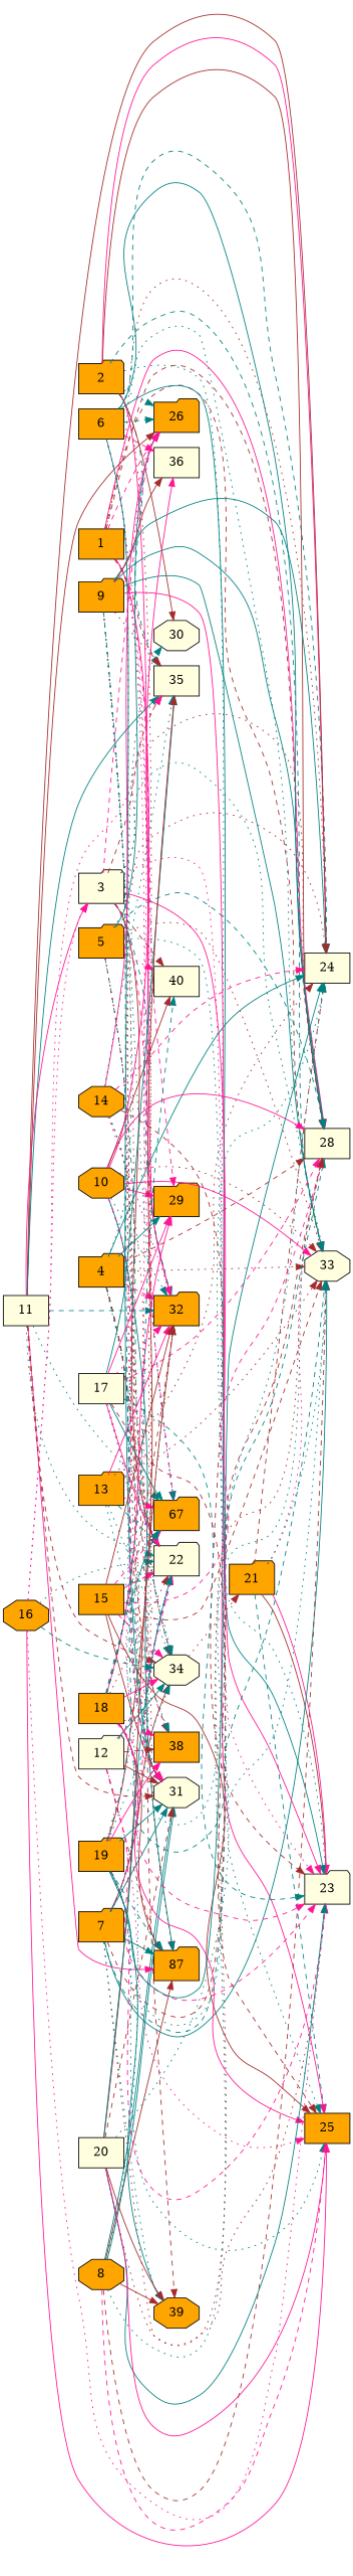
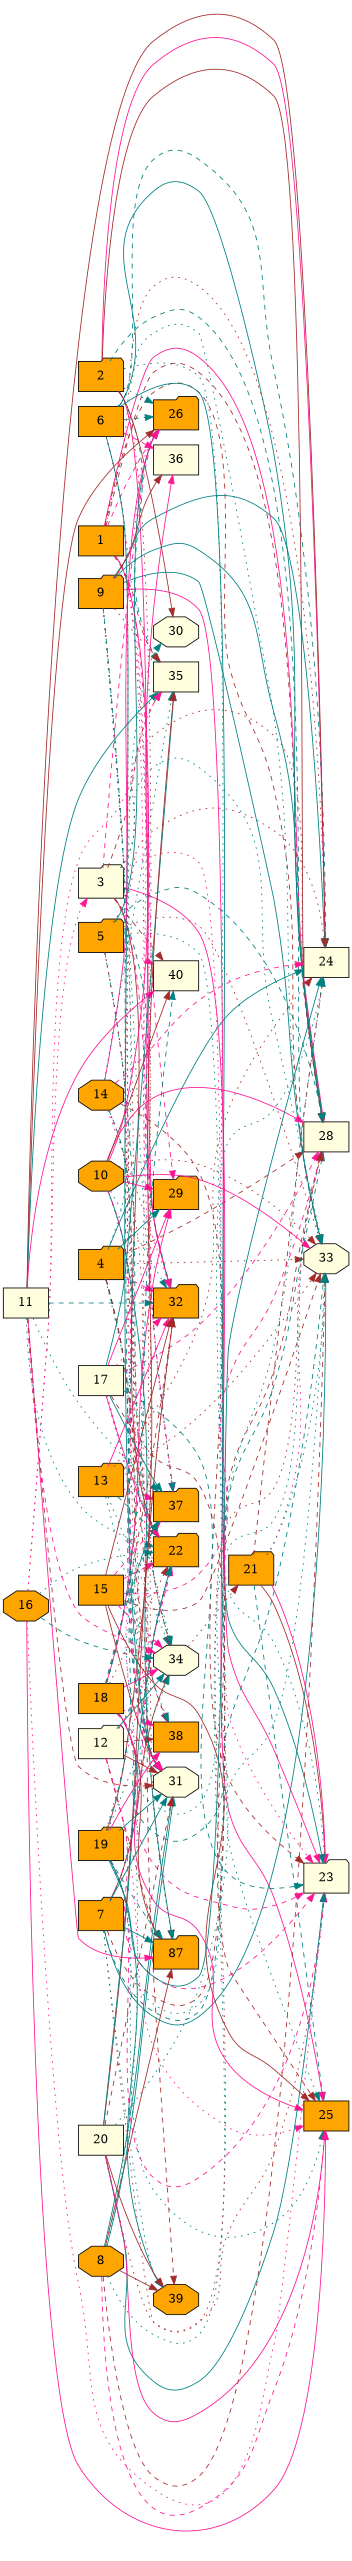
  digraph {
    rankdir=LR
    node [alpha=0.05 fillcolor=orange shape=folder style=filled]
    edge [color=teal style=dotted]
    1 [alpha=0.09 expect_size=14028800 shape=box]
    24 [expect_size=38843392 fillcolor=lightyellow shape=box]
    26 [alpha=0.13 expect_size=23694336]
    n4 [alpha=0.18 expect_size=28025856 label=87]
    28 [expect_size=51059712 fillcolor=lightyellow shape=box]
    29 [alpha=0.17 expect_size=35419136]
    32 [alpha=0.01 expect_size=29896704]
    33 [alpha=0.16 expect_size=45084672 fillcolor=lightyellow shape=octagon]
    35 [alpha=0.02 expect_size=44680192 fillcolor=lightyellow shape=box]
    38 [alpha=0.14 expect_size=13455360 shape=box]
    2 [alpha=0.14 expect_size=20675584]
    23 [alpha=0.15 expect_size=50388992 fillcolor=lightyellow]
    30 [alpha=0.13 expect_size=13580288 fillcolor=lightyellow shape=octagon]
    34 [alpha=0.08 expect_size=32908288 fillcolor=lightyellow shape=octagon]
    21 [alpha=0.02 expect_size=31680512]
    3 [expect_size=15232000 fillcolor=lightyellow]
-   22 [alpha=0.06 expect_size=11515904 fillcolor=lightyellow]
+   22 [alpha=0.06 expect_size=11515904]
    25 [alpha=0.16 expect_size=10328064 shape=box]
-   37 [alpha=0.01 expect_size=18759680 label=67]
+   37 [alpha=0.01 expect_size=18759680]
    40 [alpha=0.08 expect_size=19339264 fillcolor=lightyellow shape=box]
    4 [alpha=0.04 expect_size=9369600]
    31 [alpha=0.18 expect_size=24539136 fillcolor=lightyellow shape=octagon]
    39 [alpha=0.00 expect_size=26032128 shape=octagon]
    5 [alpha=0.08 expect_size=7428096]
    6 [alpha=0.02 expect_size=18935808 shape=box]
    36 [alpha=0.06 expect_size=35399680 fillcolor=lightyellow shape=box]
    7 [alpha=0.07 expect_size=23937024]
    8 [alpha=0.16 expect_size=11788288 shape=octagon]
    9 [alpha=0.07 expect_size=15278080]
    10 [alpha=0.11 expect_size=15384576 shape=octagon]
    11 [alpha=0.11 expect_size=25548800 fillcolor=lightyellow shape=box]
    12 [alpha=0.16 expect_size=47950848 fillcolor=lightyellow]
    13 [alpha=0.15 expect_size=33570816]
    14 [alpha=0.08 expect_size=46425088 shape=octagon]
    15 [alpha=0.06 expect_size=9665536 shape=box]
    16 [alpha=0.02 expect_size=27671552 shape=octagon]
    17 [alpha=0.10 expect_size=31895552 fillcolor=lightyellow shape=box]
    18 [alpha=0.13 expect_size=47276032 shape=box]
    19 [alpha=0.11 expect_size=37995520]
    20 [expect_size=6749184 fillcolor=lightyellow shape=box]
    1 -> 24 [color=brown]
    1 -> 26 [color=deeppink style=dashed]
    1 -> n4 [color=brown]
    1 -> 28 [color=brown style=dashed]
    1 -> 28 [color=deeppink style=solid]
    1 -> 29 [color=deeppink style=dashed]
    1 -> 32 [color=deeppink style=solid]
    1 -> 33 [color=brown style=dashed]
    1 -> 35 [color=brown style=dashed]
    1 -> 38 [color=deeppink]
    2 -> 24 [color=deeppink style=solid]
    2 -> 26
    2 -> 28 [color=brown style=solid]
    2 -> 32 [color=deeppink style=solid]
    2 -> 33 [style=dashed]
    2 -> 35 [style=dashed]
    2 -> 23
    2 -> 30 [color=brown style=solid]
    2 -> 34 [color=brown]
    34 -> 21 [color=brown]
    21 -> 24 [color=brown style=dashed]
    21 -> 28 [color=deeppink]
    21 -> 33
    21 -> 23 [color=brown style=solid]
    21 -> 23 [color=deeppink style=solid]
    21 -> 25 [style=dashed]
    3 -> 26 [color=deeppink style=dashed]
    3 -> 28 [color=brown]
    3 -> 32 [style=dashed]
    3 -> 33
    3 -> 35 [color=brown style=dashed]
    3 -> 23 [color=deeppink]
    3 -> 22 [color=brown style=solid]
    3 -> 25 [color=deeppink style=solid]
    3 -> 37 [color=deeppink style=dashed]
    3 -> 40 [color=brown style=dashed]
    4 -> 24 [style=solid]
    4 -> 28 [color=brown style=dashed]
    4 -> 29 [style=solid]
    4 -> 32 [color=deeppink style=dashed]
    4 -> 33 [color=brown]
    4 -> 38 [color=brown style=dashed]
    4 -> 30
    4 -> 22
    4 -> 31 [style=dashed]
    4 -> 39 [color=brown style=dashed]
    5 -> 24 [color=brown]
    5 -> 26 [style=solid]
    5 -> 28 [style=dashed]
    5 -> 33 [color=brown]
    5 -> 34 [style=dashed]
    5 -> 22 [color=deeppink]
    5 -> 25
    5 -> 40 [color=deeppink]
    5 -> 31 [color=brown]
    6 -> 24 [style=dashed]
    6 -> 26 [style=dashed]
    6 -> 28 [style=solid]
    6 -> 33
    6 -> 23 [style=solid]
    6 -> 22 [color=brown]
    6 -> 37 [color=deeppink]
    6 -> 31 [style=solid]
    6 -> 36 [color=deeppink style=dashed]
    7 -> n4 [style=solid]
    7 -> 28 [style=dashed]
    7 -> 28 [color=brown style=dashed]
    7 -> 32
    7 -> 33 [style=solid]
    7 -> 23 [color=brown]
    7 -> 34 [color=brown style=solid]
    7 -> 22 [color=deeppink style=dashed]
    7 -> 37
    7 -> 31 [style=solid]
    7 -> 39
    8 -> n4 [color=brown style=solid]
    8 -> 28
    8 -> 33 [color=brown style=dashed]
    8 -> 22
    8 -> 25 [color=deeppink style=dashed]
    8 -> 31 [style=solid]
    8 -> 31 [style=solid]
    8 -> 39 [color=brown style=solid]
    9 -> 24 [style=solid]
    9 -> 26 [color=deeppink]
    9 -> n4 [color=brown]
    9 -> 28 [style=solid]
    9 -> 33 [style=solid]
    9 -> 35 [color=brown]
    9 -> 23 [color=deeppink style=solid]
    9 -> 22 [color=brown]
    9 -> 37
    9 -> 31 [style=dashed]
    9 -> 36 [color=brown style=solid]
    10 -> n4 [style=solid]
    10 -> 28 [color=deeppink style=solid]
    10 -> 29 [color=deeppink style=solid]
    10 -> 32
    10 -> 33 [color=deeppink style=solid]
    10 -> 33 [color=brown]
    10 -> 22
    10 -> 40 [color=brown style=solid]
    10 -> 31 [color=deeppink style=dashed]
    10 -> 36 [color=deeppink style=solid]
    11 -> 24 [color=brown style=solid]
    11 -> 26 [color=brown style=solid]
    11 -> n4 [color=deeppink style=solid]
    11 -> 32 [style=dashed]
    11 -> 35 [style=solid]
-   11 -> 34 [color=brown style=dashed]
+   11 -> 34 [color=deeppink style=dashed]
    11 -> 22
    11 -> 37
-   11 -> 3 [color=deeppink style=solid]
+   11 -> 40 [color=deeppink style=solid]
    11 -> 31 [color=brown style=dashed]
    12 -> n4 [color=brown style=dashed]
    12 -> 38 [color=brown style=dashed]
    12 -> 23 [color=deeppink style=dashed]
    12 -> 34 [style=solid]
    12 -> 22 [color=deeppink style=dashed]
    12 -> 25 [color=deeppink]
    12 -> 37
    12 -> 31 [color=brown style=solid]
    13 -> 24 [color=brown]
    13 -> 32 [color=deeppink style=solid]
    13 -> 33 [color=brown]
    13 -> 38
    13 -> 34
    13 -> 22 [style=dashed]
    13 -> 37 [color=deeppink]
    14 -> 24 [color=deeppink style=dashed]
    14 -> 26 [color=deeppink style=solid]
    14 -> 32 [color=deeppink]
    14 -> 35
    14 -> 23 [color=brown style=dashed]
    14 -> 34 [color=brown]
    14 -> 22 [color=brown]
-   14 -> 31
+   14 -> 31 [style=dashed]
    15 -> 28 [color=deeppink style=dashed]
    15 -> 32 [color=brown style=solid]
    15 -> 33 [color=brown style=dashed]
    15 -> 34 [color=deeppink style=dashed]
    15 -> 22 [color=deeppink style=dashed]
    15 -> 25 [color=brown style=solid]
    15 -> 37 [color=deeppink style=dashed]
    15 -> 31 [color=brown style=solid]
    16 -> 35 [color=deeppink]
    16 -> 23 [color=deeppink]
    16 -> 34 [style=dashed]
    16 -> 3 [color=deeppink]
    16 -> 22
    16 -> 25 [color=deeppink style=solid]
    17 -> 28 [color=deeppink style=dashed]
    17 -> 29 [color=deeppink style=solid]
    17 -> 32 [color=deeppink]
    17 -> 35 [style=solid]
    17 -> 23 [style=dashed]
    17 -> 34
    17 -> 22 [color=deeppink style=solid]
    17 -> 25 [color=brown style=dashed]
    17 -> 37 [style=solid]
    17 -> 31 [color=deeppink]
    18 -> 24
    18 -> n4 [color=brown style=solid]
    18 -> 29 [color=deeppink style=solid]
    18 -> 32 [color=brown style=dashed]
    18 -> 33 [style=dashed]
    18 -> 38 [color=deeppink]
    18 -> 23 [color=deeppink style=dashed]
    18 -> 34 [color=deeppink style=solid]
    18 -> 22 [color=brown]
    18 -> 25 [color=deeppink style=solid]
    18 -> 37 [style=dashed]
    18 -> 40 [style=dashed]
    18 -> 31 [color=deeppink style=dashed]
    19 -> 24 [style=solid]
    19 -> n4 [style=dashed]
    19 -> 33
    19 -> 35 [color=brown style=solid]
    19 -> 38 [color=deeppink style=solid]
    19 -> 23 [color=deeppink style=dashed]
    19 -> 34
    19 -> 22 [color=deeppink]
    19 -> 25
    19 -> 37 [style=dashed]
    19 -> 31 [style=solid]
    19 -> 39 [style=solid]
    20 -> 24
    20 -> 28 [color=brown]
    20 -> 32 [color=brown style=solid]
    20 -> 23 [style=solid]
    20 -> 22 [style=solid]
    20 -> 25 [color=deeppink style=solid]
    20 -> 31 [color=brown style=dashed]
    20 -> 39 [color=brown style=solid]
  }
